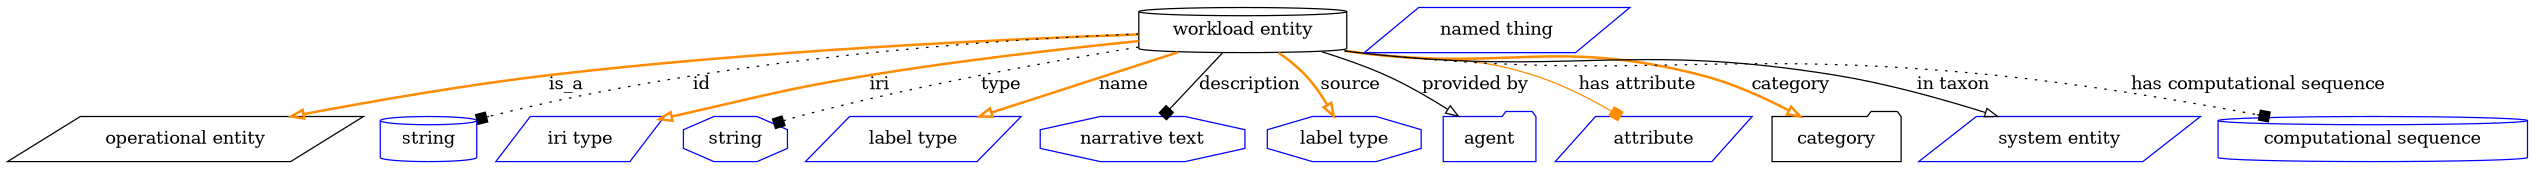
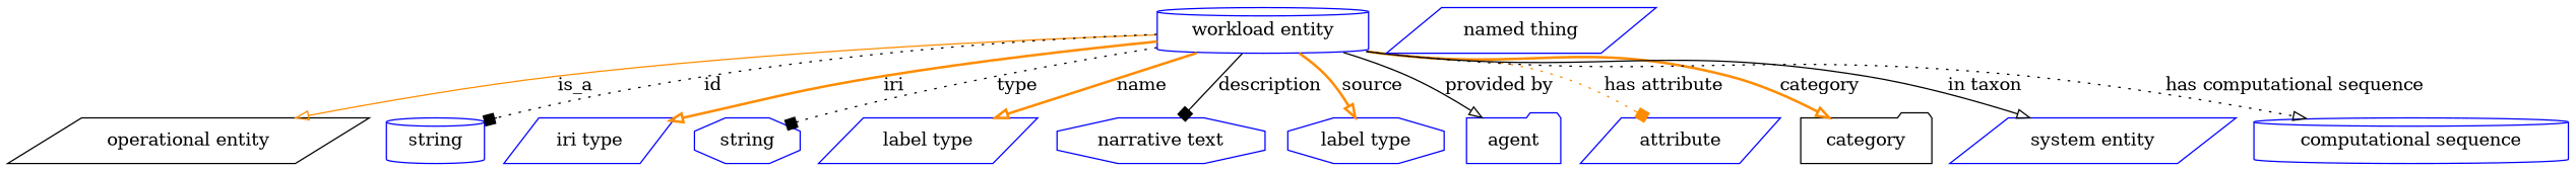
  digraph {
    node [shape=parallelogram color=blue]
    edge [arrowhead=onormal color=darkorange style=solid]
-   n1 [height=0.5 label="workload entity" shape=cylinder width=2.3109 color=""]
+   n1 [height=0.5 label="workload entity" shape=cylinder width=2.3109]
    "operational entity" [height=0.5 width=2.5998 color=""]
    n3 [height=0.5 label=string shape=cylinder width=1.0652]
    n4 [height=0.5 label="iri type" width=1.2277]
    n5 [height=0.5 label=string shape=octagon width=1.0652]
    n6 [height=0.5 label="label type" width=1.5707]
    n7 [height=0.5 label="narrative text" shape=octagon width=2.0943]
    n8 [height=0.5 label="label type" shape=octagon width=1.5707]
    n9 [height=0.5 label=agent shape=folder width=1.0291]
    n10 [height=0.5 label=attribute width=1.4443]
    category [height=0.5 shape=folder width=1.4263 color=""]
    n12 [height=0.5 label="system entity" width=2.022]
    n13 [height=0.5 label="computational sequence" shape=cylinder width=3.4303]
    n14 [height=0.5 label="named thing" width=1.9318]
-   n1 -> "operational entity" [label=is_a style=bold]
+   n1 -> "operational entity" [label=is_a]
    n1 -> n3 [arrowhead=box color=black label=id style=dotted]
    n1 -> n4 [label=iri style=bold]
    n1 -> n5 [arrowhead=box color=black label=type style=dotted]
    n1 -> n6 [label=name style=bold]
    n1 -> n7 [arrowhead=box color=black label=description]
    n1 -> n8 [label=source style=bold]
    n1 -> n9 [color=black label="provided by"]
-   n1 -> n10 [arrowhead=box label="has attribute"]
+   n1 -> n10 [arrowhead=box label="has attribute" style=dotted]
    n1 -> category [label=category style=bold]
    n1 -> n12 [color=black label="in taxon"]
-   n1 -> n13 [arrowhead=box color=black label="has computational sequence" style=dotted]
+   n1 -> n13 [color=black label="has computational sequence" style=dotted]
  }
